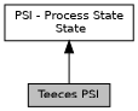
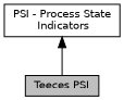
  digraph {
    rankdir=TB
    node [color=black fontname=Helvetica fontsize=10 shape=box style=filled]
-   n1 [fillcolor=white height=0.2 label="PSI - Process State\l State" width=0.4]
+   n1 [fillcolor=white height=0.2 label="PSI - Process State\l Indicators" width=0.4]
    n2 [fillcolor=grey75 fontcolor=black height=0.2 label="Teeces PSI" width=0.4]
    n1 -> n2 [dir=back fontname=Helvetica fontsize=10 labelfontname=Helvetica labelfontsize=10 shape=plaintext style=solid]
  }
